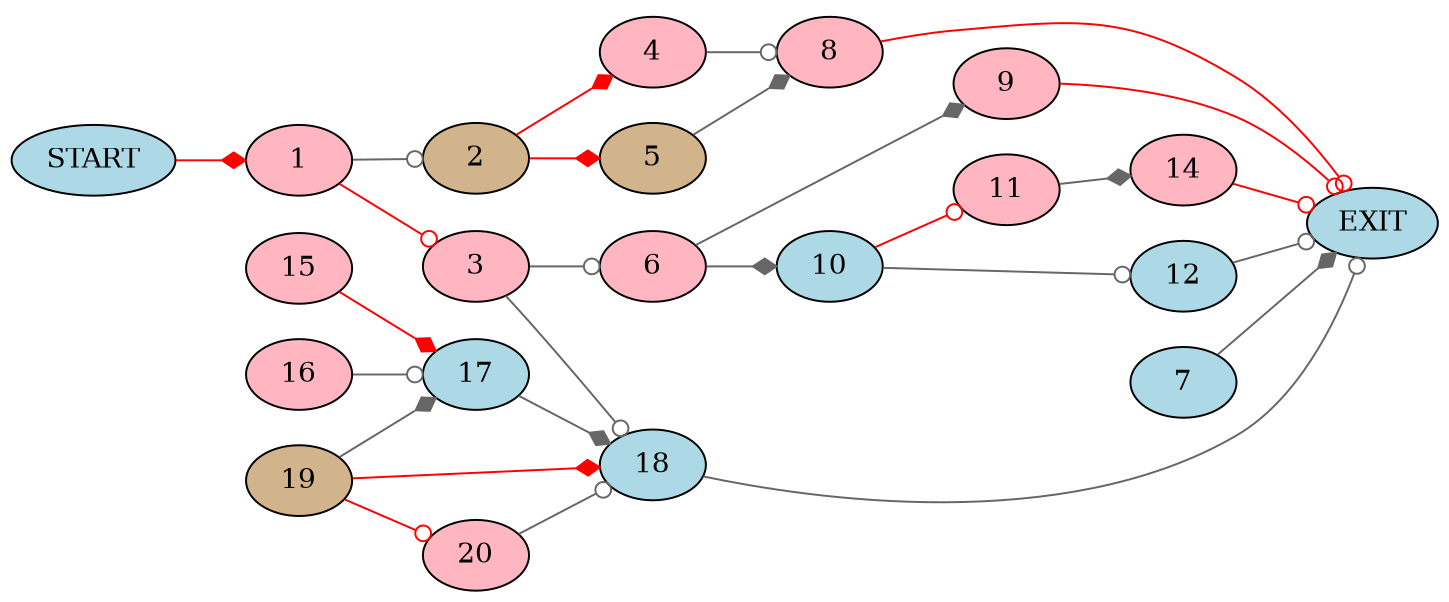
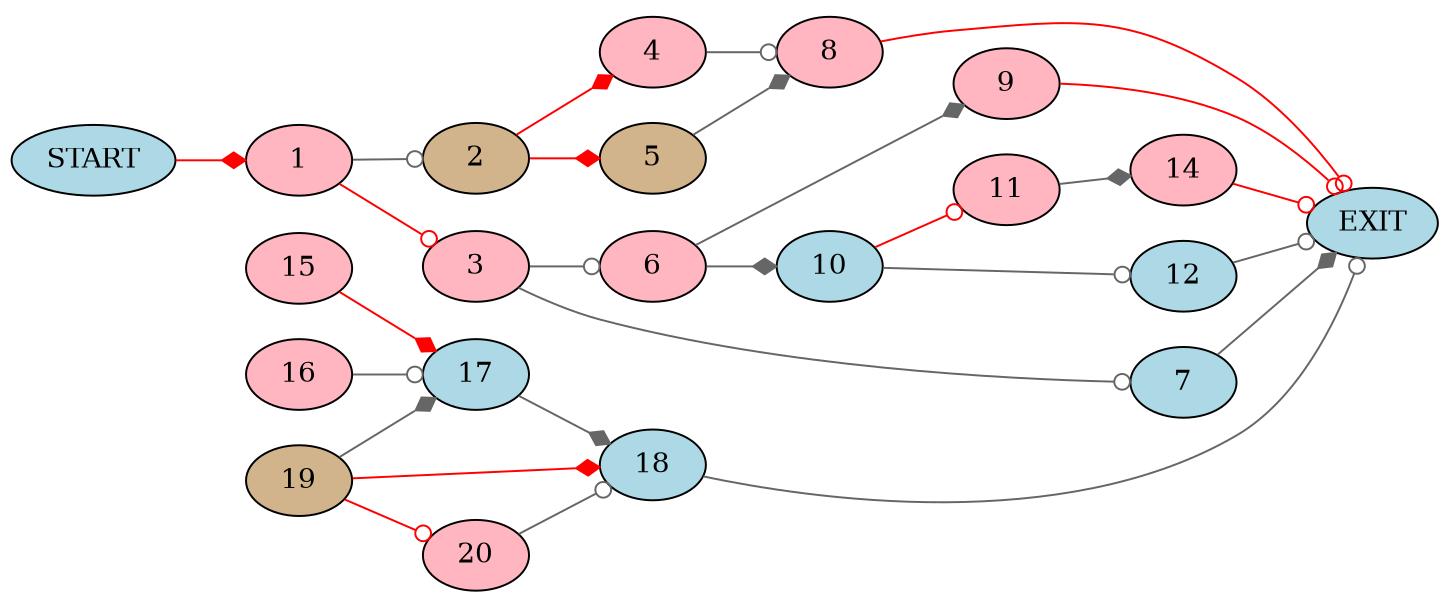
  digraph {
    rankdir=LR
    node [fillcolor=lightpink style=filled]
    edge [arrowhead=odot color=gray40]
    n1 [fillcolor=lightblue label=START]
    1
    2 [fillcolor=tan]
    3
    n5 [fillcolor=lightblue label=EXIT]
    4
    5 [fillcolor=tan]
    6
    7 [fillcolor=lightblue]
    8
    9
    10 [fillcolor=lightblue]
    11
    12 [fillcolor=lightblue]
    14
    17 [fillcolor=lightblue]
    15
    16
    18 [fillcolor=lightblue]
    19 [fillcolor=tan]
    20
    n1 -> 1 [arrowhead=diamond color=red]
    1 -> 2
    1 -> 3 [color=red]
    2 -> 4 [arrowhead=diamond color=red]
    2 -> 5 [arrowhead=diamond color=red]
    3 -> 6
-   3 -> 18
+   3 -> 7
    4 -> 8
    5 -> 8 [arrowhead=diamond]
    6 -> 9 [arrowhead=diamond]
    6 -> 10 [arrowhead=diamond]
    7 -> n5 [arrowhead=diamond]
    8 -> n5 [color=red]
    9 -> n5 [color=red]
    10 -> 11 [color=red]
    10 -> 12
    11 -> 14 [arrowhead=diamond]
    12 -> n5
    14 -> n5 [color=red]
    17 -> 18 [arrowhead=diamond]
    15 -> 17 [arrowhead=diamond color=red]
    16 -> 17
    18 -> n5
    19 -> 17 [arrowhead=diamond]
    19 -> 18 [arrowhead=diamond color=red]
    19 -> 20 [color=red]
    20 -> 18
  }
